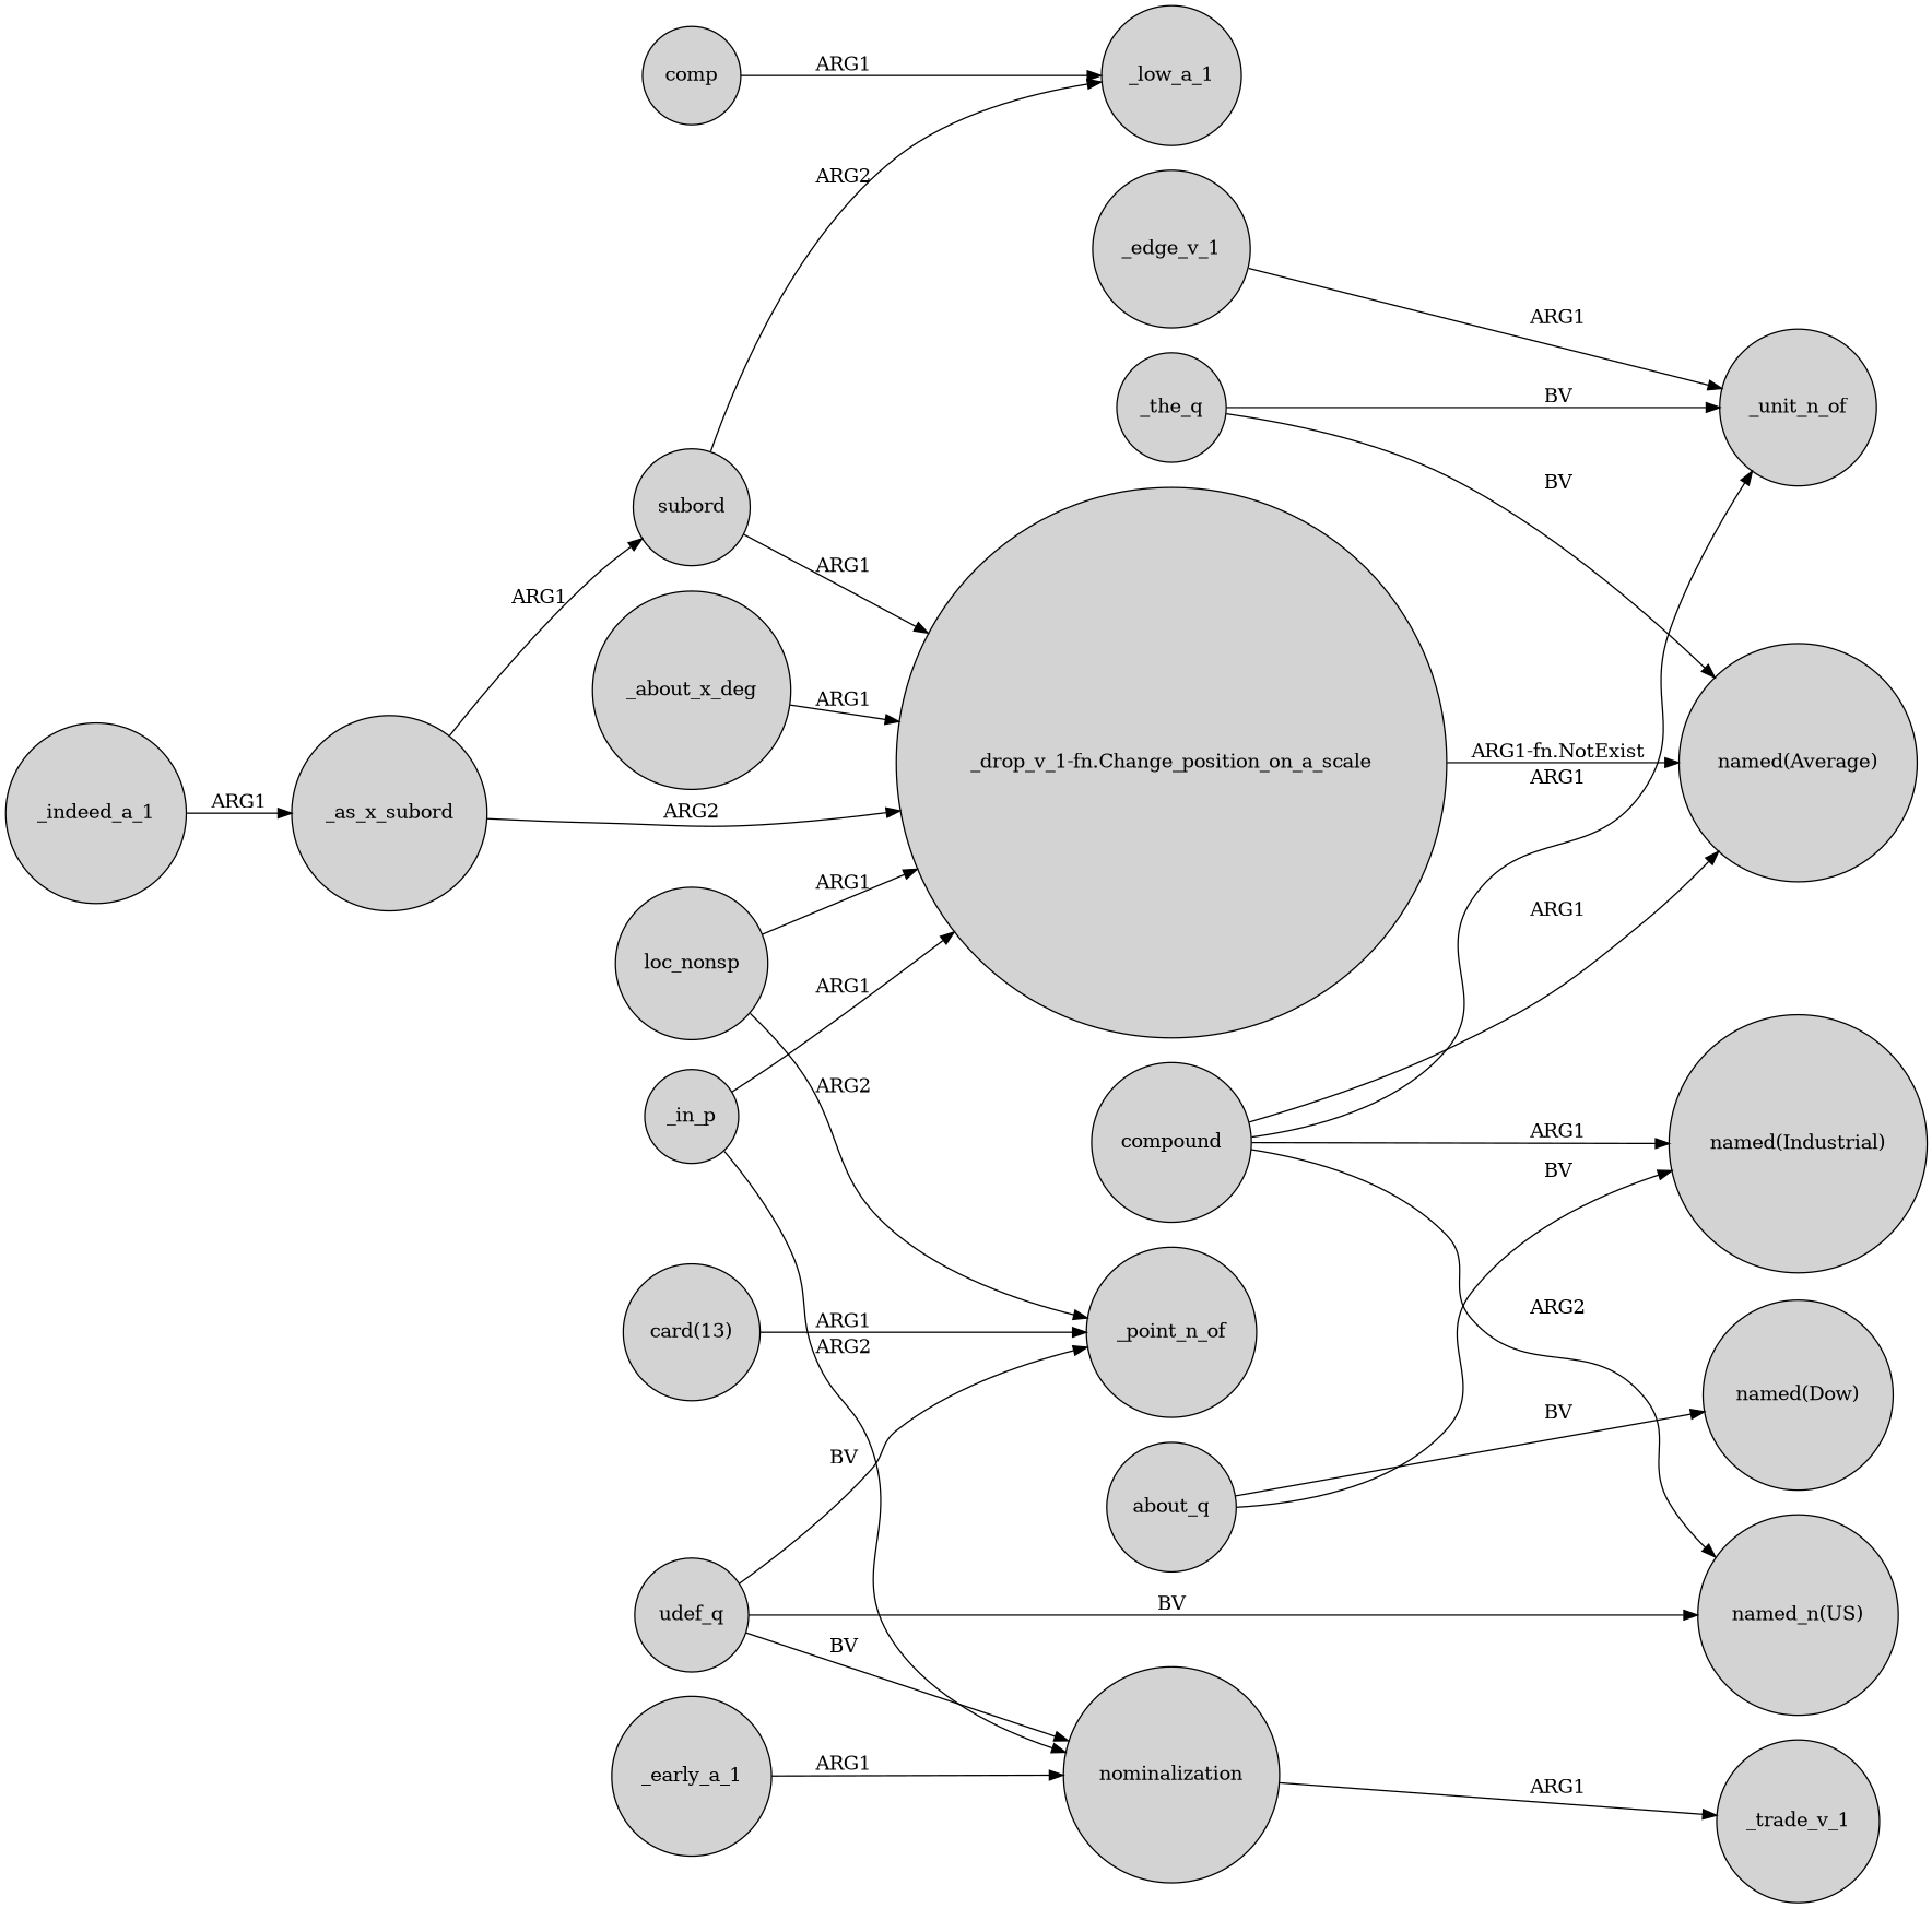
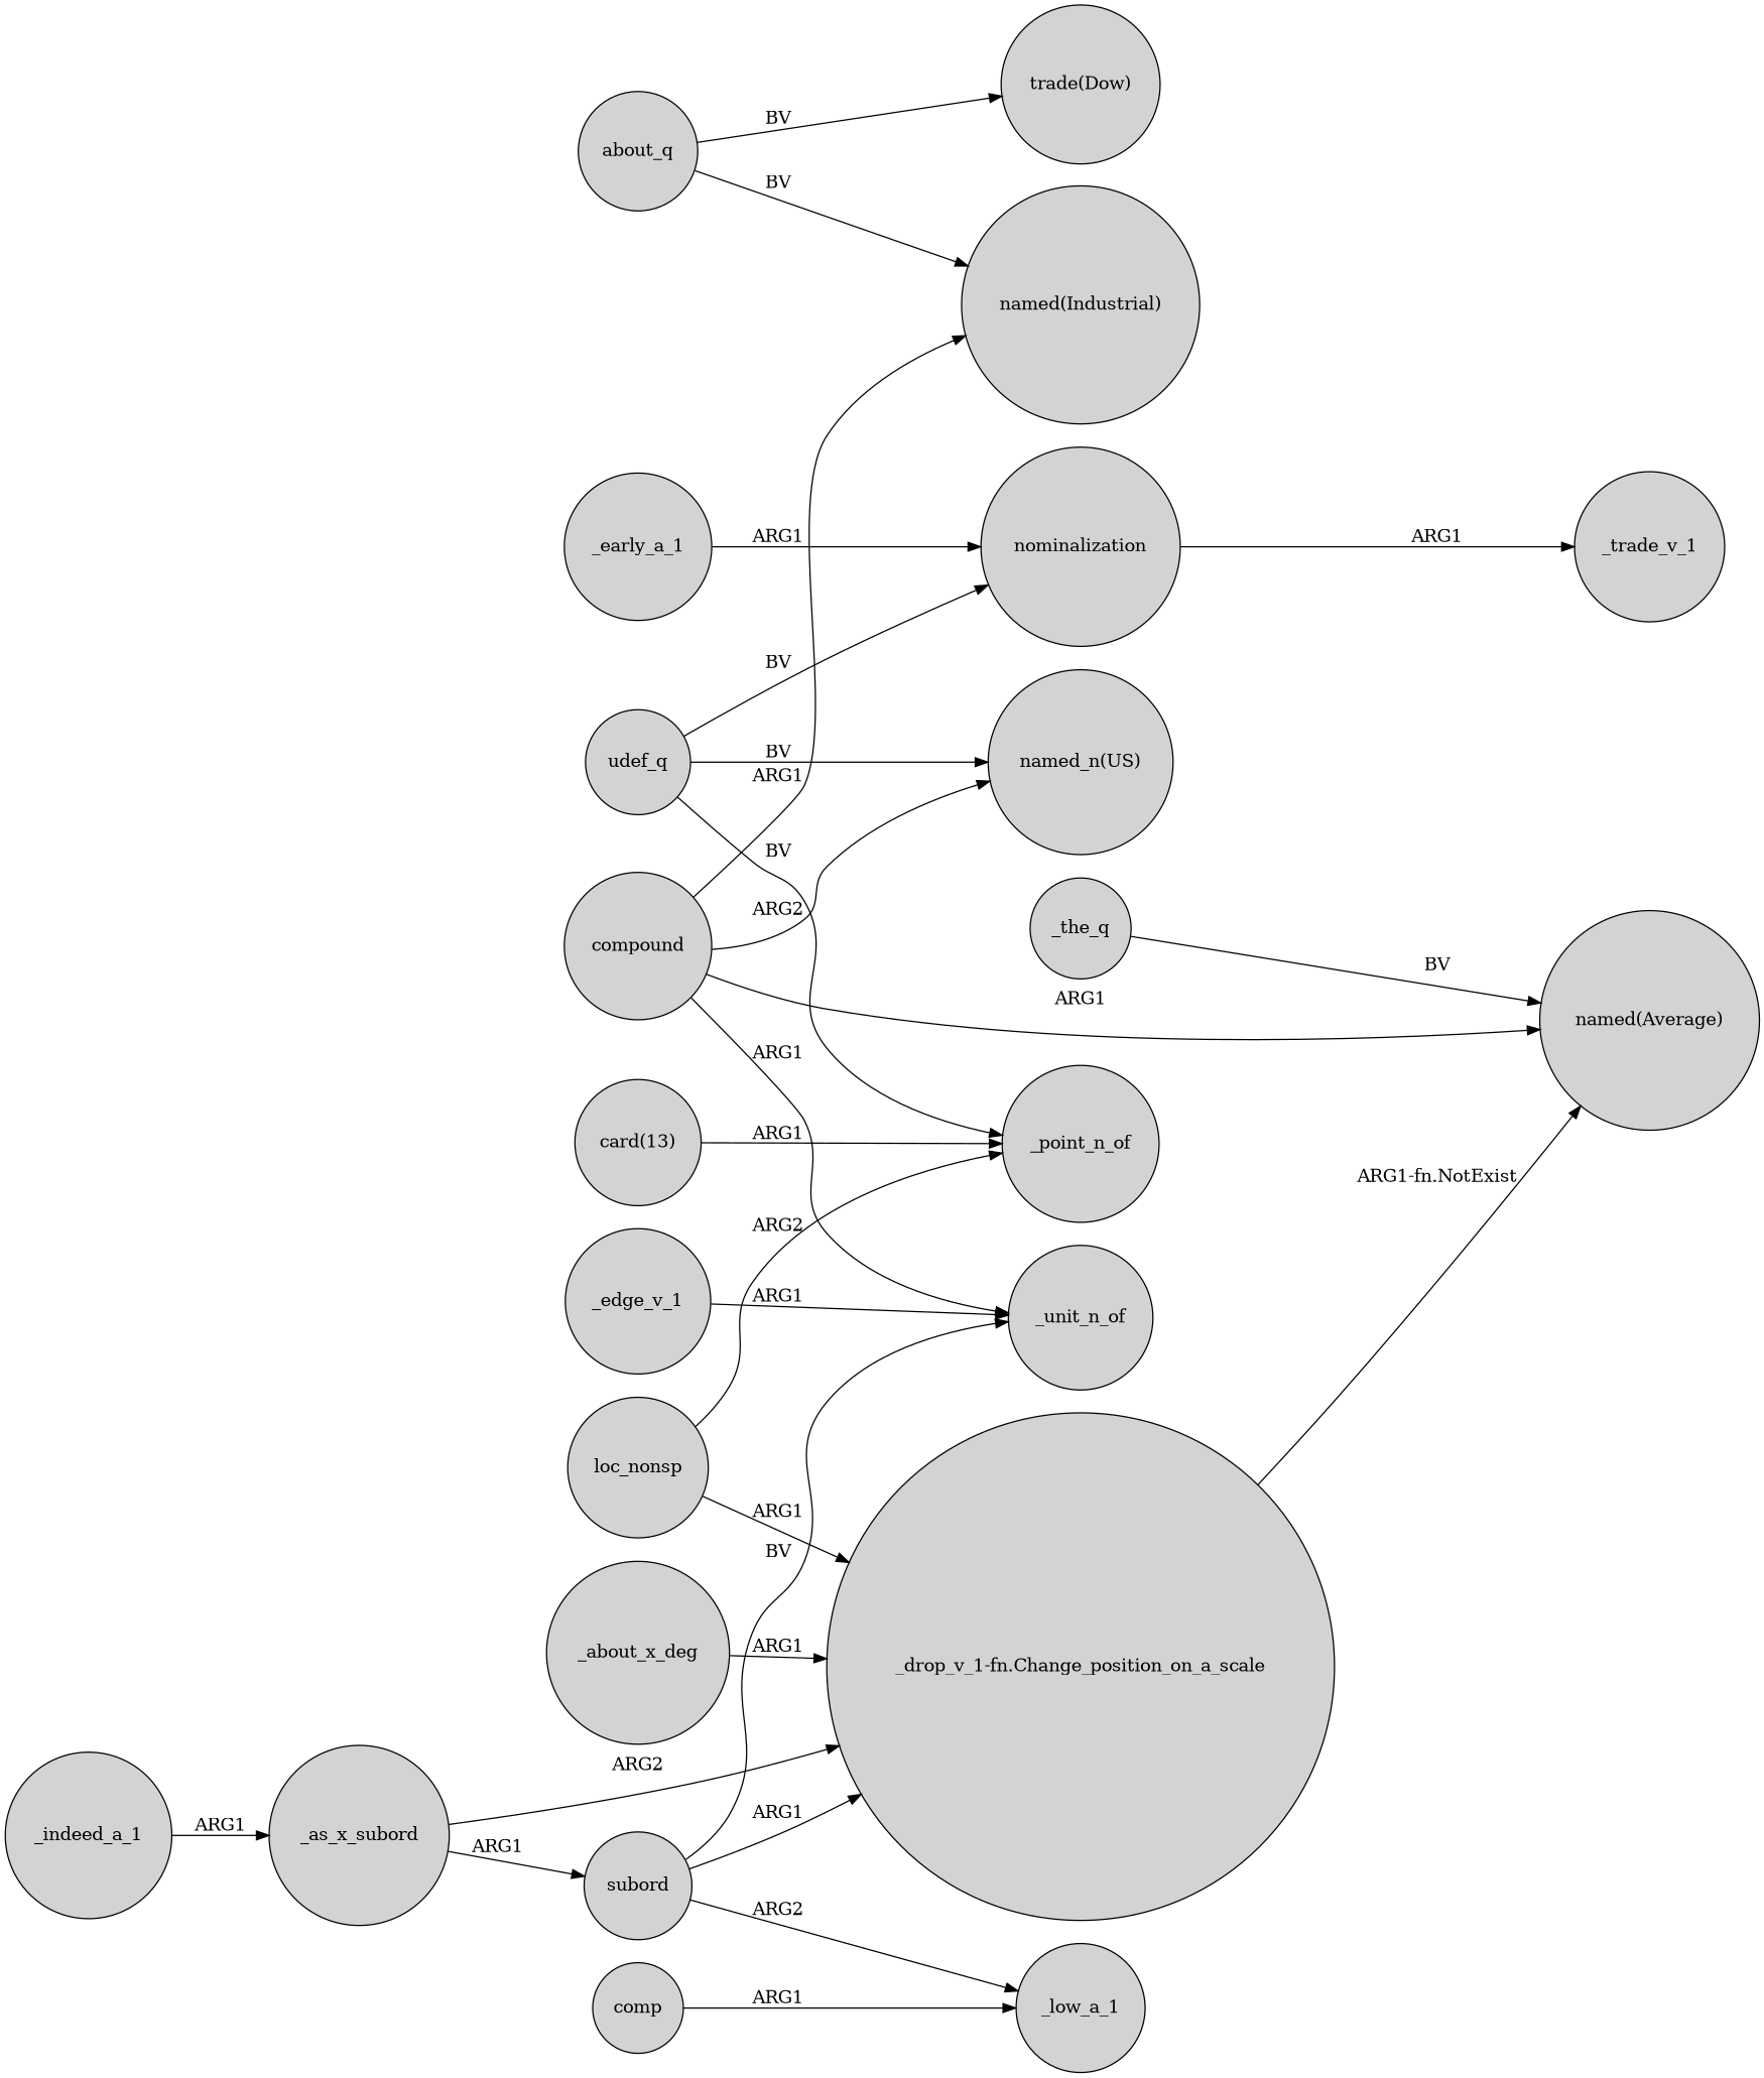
  digraph {
    rankdir=LR
    node [shape=circle style=filled]
    _as_x_subord
    subord
    "_drop_v_1-fn.Change_position_on_a_scale"
    _low_a_1
    "named(Average)"
    _edge_v_1
    _unit_n_of
    compound
    "named(Industrial)"
    "named_n(US)"
    loc_nonsp
    _point_n_of
    udef_q
    nominalization
    _trade_v_1
-   _in_p
    n17 [label=about_q]
-   "named(Dow)"
+   "named(Dow)" [label="trade(Dow)"]
    _early_a_1
    "card(13)"
    _indeed_a_1
    _about_x_deg
    _the_q
    comp
    _as_x_subord -> subord [label=ARG1]
    _as_x_subord -> "_drop_v_1-fn.Change_position_on_a_scale" [label=ARG2]
    subord -> "_drop_v_1-fn.Change_position_on_a_scale" [label=ARG1]
    subord -> _low_a_1 [label=ARG2]
    "_drop_v_1-fn.Change_position_on_a_scale" -> "named(Average)" [label="ARG1-fn.NotExist"]
    _edge_v_1 -> _unit_n_of [label=ARG1]
    compound -> "named(Average)" [label=ARG1]
    compound -> _unit_n_of [label=ARG1]
    compound -> "named(Industrial)" [label=ARG1]
    compound -> "named_n(US)" [label=ARG2]
    loc_nonsp -> "_drop_v_1-fn.Change_position_on_a_scale" [label=ARG1]
    loc_nonsp -> _point_n_of [label=ARG2]
    udef_q -> "named_n(US)" [label=BV]
    udef_q -> _point_n_of [label=BV]
    udef_q -> nominalization [label=BV]
    nominalization -> _trade_v_1 [label=ARG1]
-   _in_p -> "_drop_v_1-fn.Change_position_on_a_scale" [label=ARG1]
-   _in_p -> nominalization [label=ARG2]
    n17 -> "named(Industrial)" [label=BV]
    n17 -> "named(Dow)" [label=BV]
    _early_a_1 -> nominalization [label=ARG1]
    "card(13)" -> _point_n_of [label=ARG1]
    _indeed_a_1 -> _as_x_subord [label=ARG1]
    _about_x_deg -> "_drop_v_1-fn.Change_position_on_a_scale" [label=ARG1]
    _the_q -> "named(Average)" [label=BV]
-   _the_q -> _unit_n_of [label=BV]
+   subord -> _unit_n_of [label=BV]
    comp -> _low_a_1 [label=ARG1]
  }
